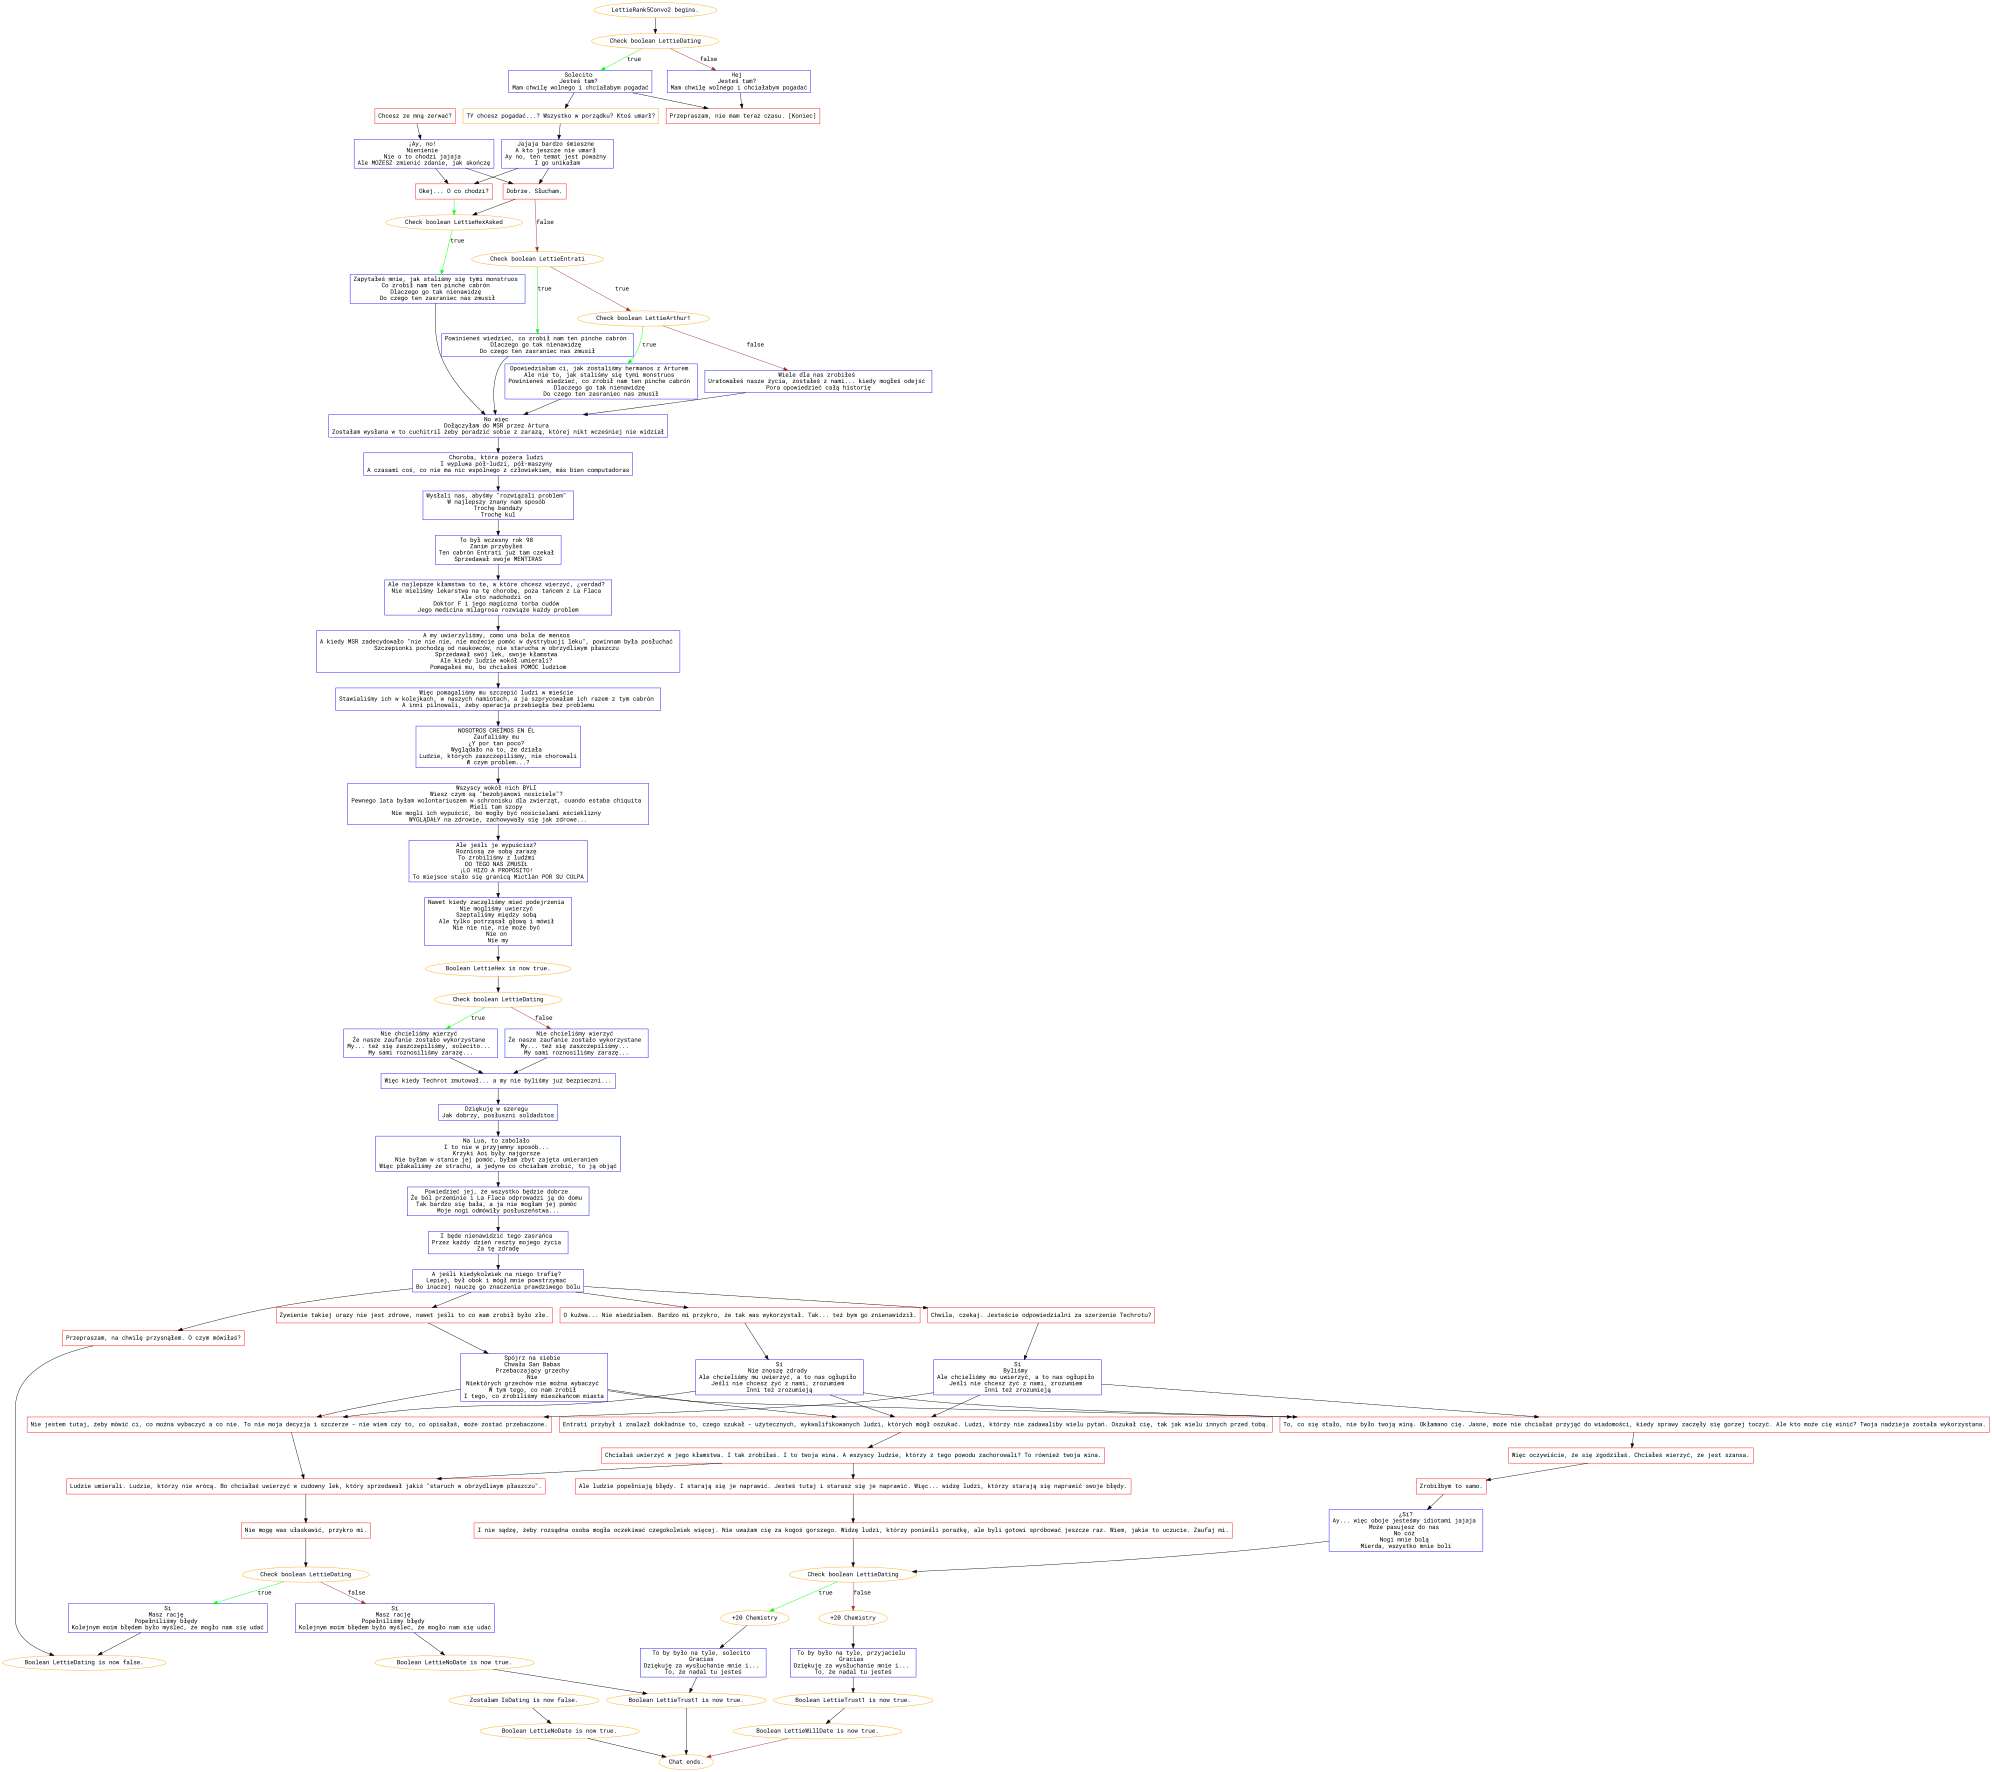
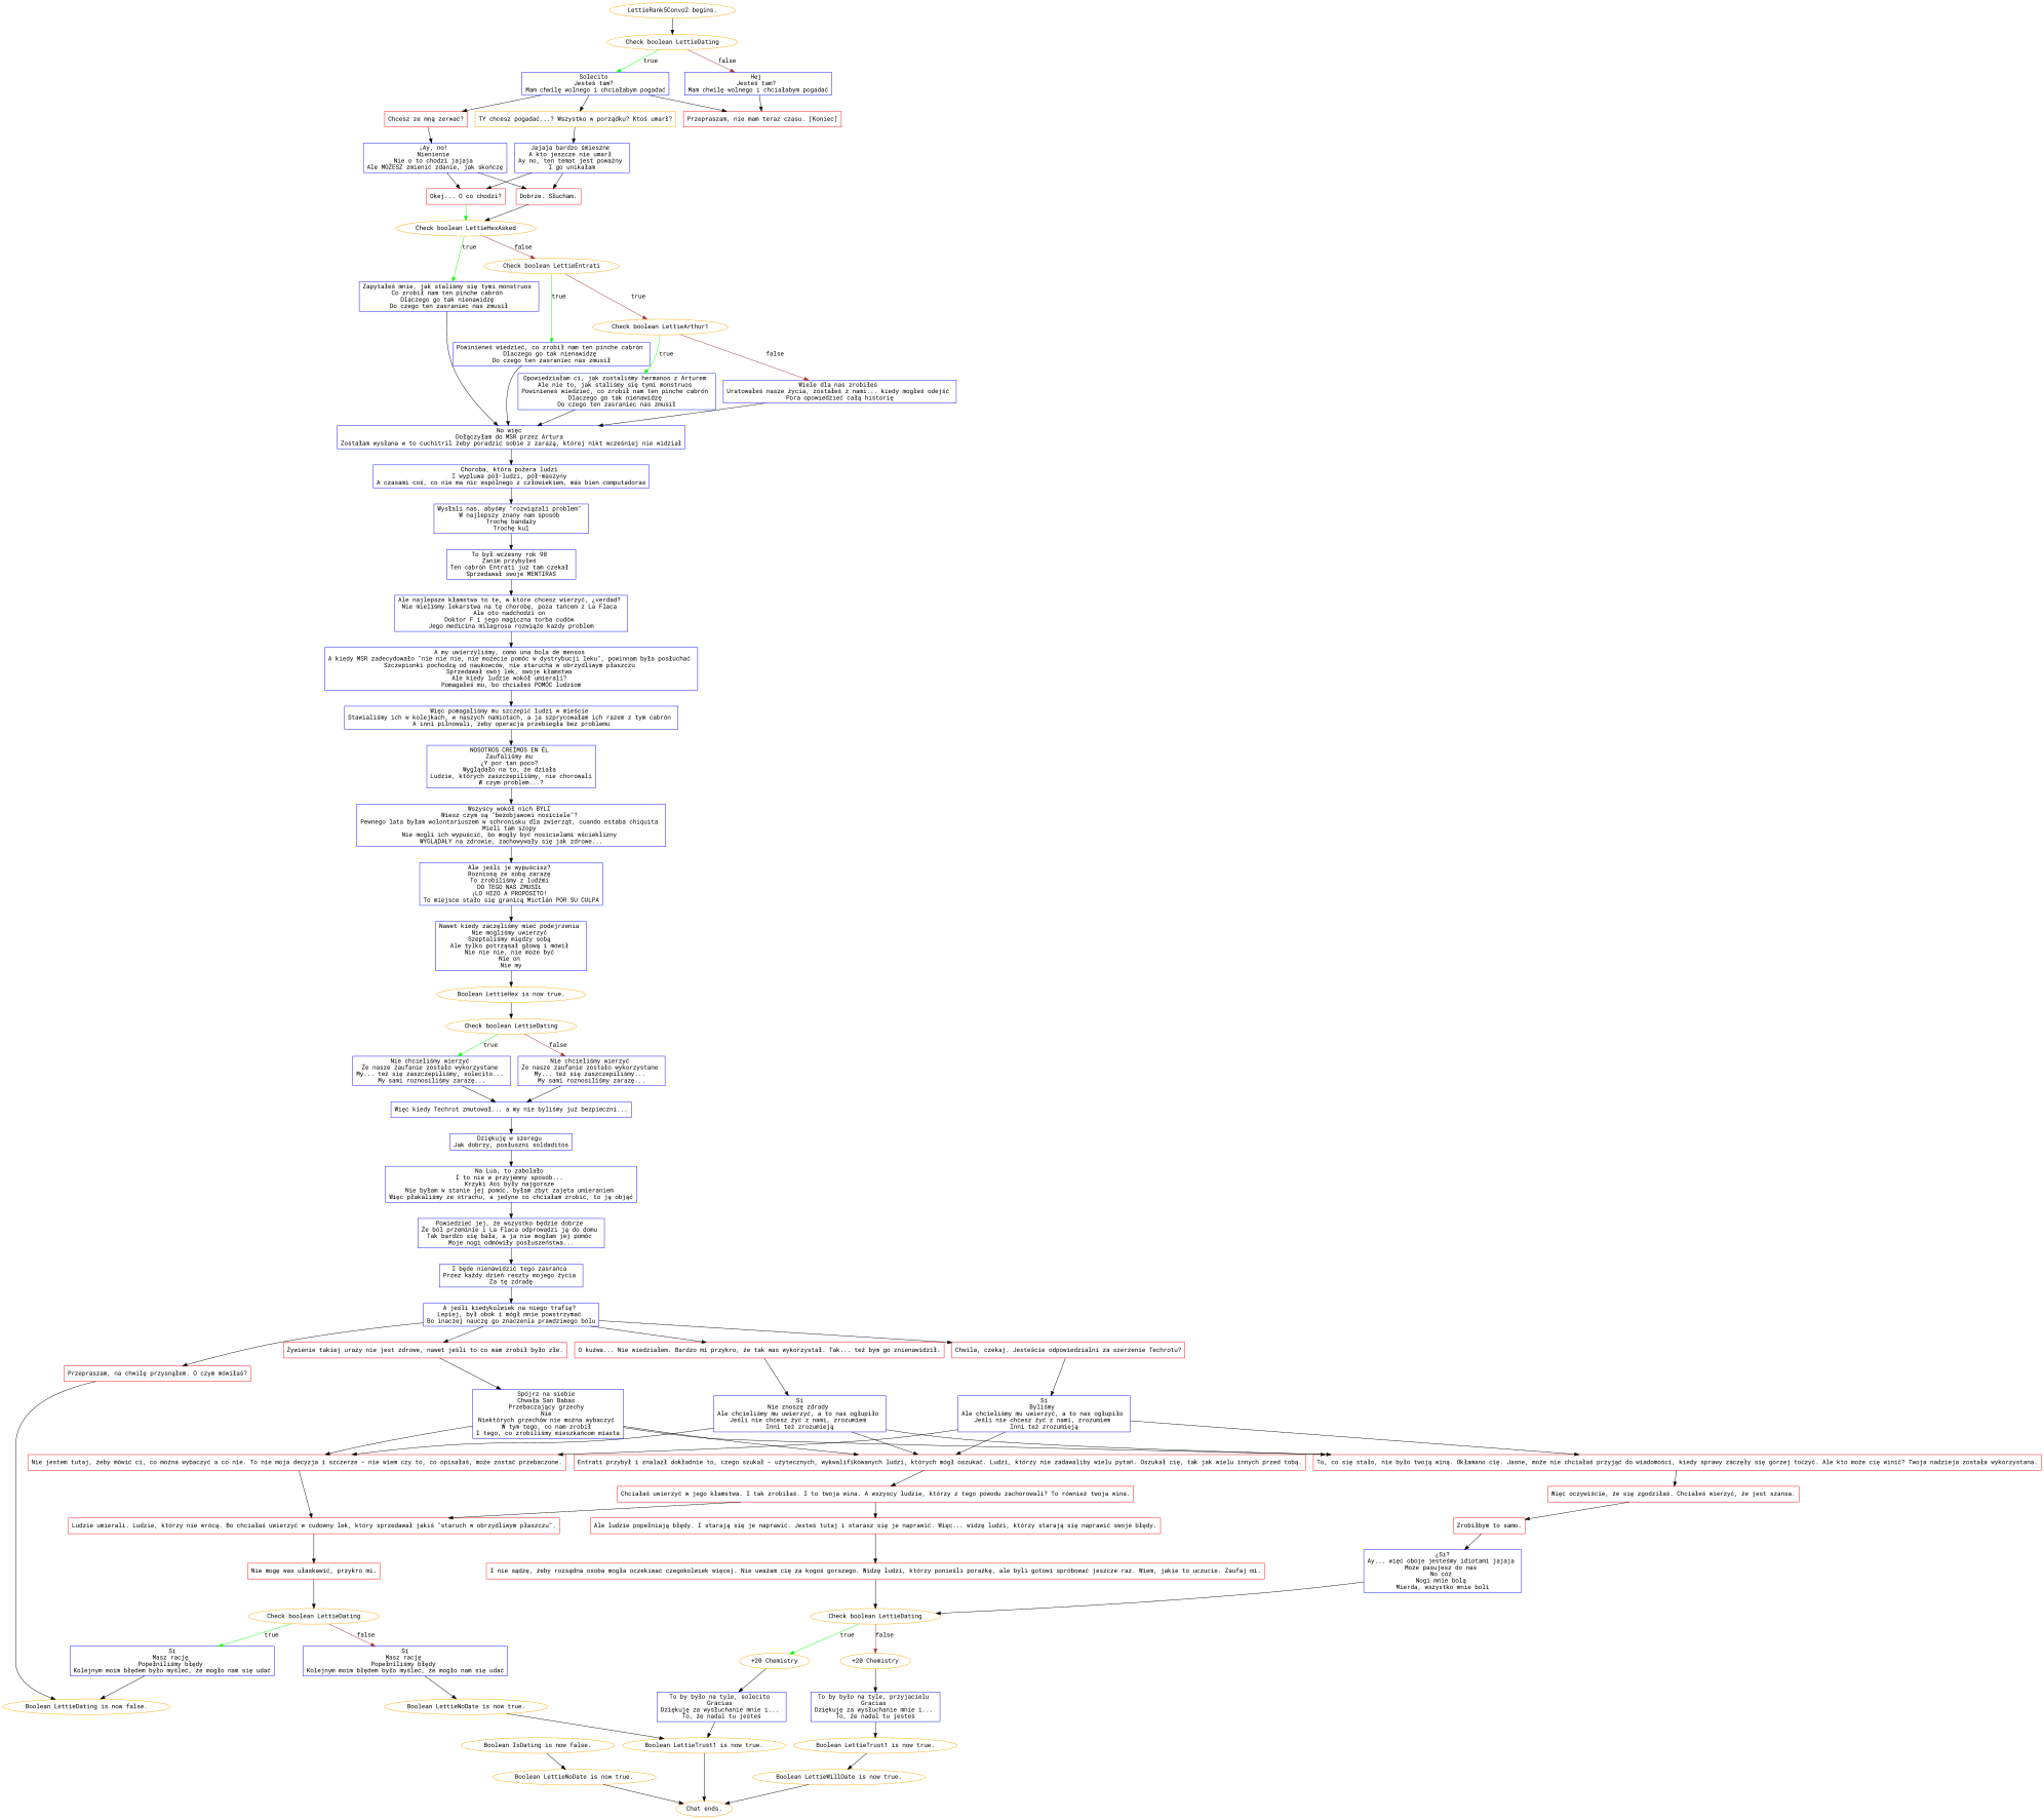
  digraph {
    fontname="Roboto Mono"
    node [color=blue fontname="Roboto Mono" shape=box]
    edge [fontname="Roboto Mono"]
    "LettieRank5Convo2 begins." [color=orange shape=""]
    n2 [color=orange label="Check boolean LettieDating" shape=""]
    n3 [label="Solecito \nJesteś tam? \nMam chwilę wolnego i chciałabym pogadać"]
    n4 [label="Hej \nJesteś tam? \nMam chwilę wolnego i chciałabym pogadać"]
    n5 [color=red label="Chcesz ze mną zerwać?"]
    n6 [color=orange label="TY chcesz pogadać...? Wszystko w porządku? Ktoś umarł?"]
    n7 [color=red label="Przepraszam, nie mam teraz czasu. [Koniec]"]
    n8 [label="¡Ay, no! \nNienienie \nNie o to chodzi jajaja \nAle MOŻESZ zmienić zdanie, jak skończę"]
    n9 [label="Jajaja bardzo śmieszne \nA kto jeszcze nie umarł \nAy no, ten temat jest poważny \nI go unikałam"]
    n10 [color=red label="Okej... O co chodzi?"]
    n11 [color=red label="Dobrze. Słucham."]
    "Chat ends." [color=orange shape=""]
    n13 [color=orange label="Check boolean LettieHexAsked" shape=""]
    n14 [label="Zapytałeś mnie, jak staliśmy się tymi monstruos \nCo zrobił nam ten pinche cabrón \nDlaczego go tak nienawidzę \nDo czego ten zasraniec nas zmusił"]
    n15 [color=orange label="Check boolean LettieEntrati" shape=""]
    n16 [label="No więc \nDołączyłam do MSR przez Artura \nZostałam wysłana w to cuchitril żeby poradzić sobie z zarazą, której nikt wcześniej nie widział"]
    n17 [label="Powinieneś wiedzieć, co zrobił nam ten pinche cabrón \nDlaczego go tak nienawidzę \nDo czego ten zasraniec nas zmusił"]
    n18 [color=orange label="Check boolean LettieArthur1" shape=""]
    n19 [label="Choroba, która pożera ludzi \nI wypluwa pół-ludzi, pół-maszyny \nA czasami coś, co nie ma nic wspólnego z człowiekiem, más bien computadoras"]
    n20 [label="Opowiedziałam ci, jak zostaliśmy hermanos z Arturem \nAle nie to, jak staliśmy się tymi monstruos \nPowinieneś wiedzieć, co zrobił nam ten pinche cabrón \nDlaczego go tak nienawidzę \nDo czego ten zasraniec nas zmusił"]
    n21 [label="Wiele dla nas zrobiłeś \nUratowałeś nasze życia, zostałeś z nami... kiedy mogłeś odejść \nPora opowiedzieć całą historię"]
    n22 [label="Wysłali nas, abyśmy \"rozwiązali problem\" \nW najlepszy znany nam sposób \nTrochę bandaży\nTrochę kul"]
    n23 [label="To był wczesny rok 98 \nZanim przybyłeś \nTen cabrón Entrati już tam czekał \nSprzedawał swoje MENTIRAS"]
    n24 [label="Ale najlepsze kłamstwa to te, w które chcesz wierzyć, ¿verdad? \nNie mieliśmy lekarstwa na tę chorobę, poza tańcem z La Flaca \nAle oto nadchodzi on \nDoktor F i jego magiczna torba cudów \nJego medicina milagrosa rozwiąże każdy problem"]
    n25 [label="A my uwierzyliśmy, como una bola de mensos \nA kiedy MSR zadecydowało \"nie nie nie, nie możecie pomóc w dystrybucji leku\", powinnam była posłuchać \nSzczepionki pochodzą od naukowców, nie starucha w obrzydliwym płaszczu \nSprzedawał swój lek, swoje kłamstwa \nAle kiedy ludzie wokół umierali? \nPomagałeś mu, bo chciałeś POMÓC ludziom"]
    n26 [label="Więc pomagaliśmy mu szczepić ludzi w mieście \nStawialiśmy ich w kolejkach, w naszych namiotach, a ja szprycowałam ich razem z tym cabrón \nA inni pilnowali, żeby operacja przebiegła bez problemu"]
    n27 [label="NOSOTROS CREÍMOS EN ÉL \nZaufaliśmy mu \n¿Y por tan poco? \nWyglądało na to, że działa \nLudzie, których zaszczepiliśmy, nie chorowali\nW czym problem...?"]
    n28 [label="Wszyscy wokół nich BYLI \nWiesz czym są \"bezobjawowi nosiciele\"? \nPewnego lata byłam wolontariuszem w schronisku dla zwierząt, cuando estaba chiquita \nMieli tam szopy \nNie mogli ich wypuścić, bo mogły być nosicielami wścieklizny \nWYGLĄDAŁY na zdrowie, zachowywały się jak zdrowe..."]
    n29 [label="Ale jeśli je wypuścisz? \nRozniosą ze sobą zarazę \nTo zrobiliśmy z ludźmi \nDO TEGO NAS ZMUSIŁ \n¡LO HIZO A PROPÓSITO! \nTo miejsce stało się granicą Mictlán POR SU CULPA"]
    n30 [label="Nawet kiedy zaczęliśmy mieć podejrzenia \nNie mogliśmy uwierzyć \nSzeptaliśmy między sobą \nAle tylko potrząsał głową i mówił \nNie nie nie, nie może być \nNie on \nNie my"]
    n31 [color=orange label="Boolean LettieHex is now true." shape=""]
    n32 [color=orange label="Check boolean LettieDating" shape=""]
    n33 [label="Nie chcieliśmy wierzyć \nŻe nasze zaufanie zostało wykorzystane \nMy... też się zaszczepiliśmy, solecito... \nMy sami roznosiliśmy zarazę..."]
    n34 [label="Nie chcieliśmy wierzyć \nŻe nasze zaufanie zostało wykorzystane \nMy... też się zaszczepiliśmy... \nMy sami roznosiliśmy zarazę..."]
    n35 [label="Więc kiedy Techrot zmutował... a my nie byliśmy już bezpieczni..."]
    n36 [label="Dziękuję w szeregu \nJak dobrzy, posłuszni soldaditos"]
    n37 [label="Na Lua, to zabolało \nI to nie w przyjemny sposób... \nKrzyki Aoi były najgorsze \nNie byłam w stanie jej pomóc, byłam zbyt zajęta umieraniem \nWięc płakaliśmy ze strachu, a jedyne co chciałam zrobić, to ją objąć"]
    n38 [label="Powiedzieć jej, że wszystko będzie dobrze \nŻe ból przeminie i La Flaca odprowadzi ją do domu \nTak bardzo się bała, a ja nie mogłam jej pomóc \nMoje nogi odmówiły posłuszeństwa..."]
    n39 [label="I będe nienawidzić tego zasrańca \nPrzez każdy dzień reszty mojego życia \nZa tę zdradę"]
    n40 [label="A jeśli kiedykolwiek na niego trafię? \nLepiej, był obok i mógł mnie powstrzymać \nBo inaczej nauczę go znaczenia prawdziwego bólu"]
    n41 [color=red label="Żywienie takiej urazy nie jest zdrowe, nawet jeśli to co wam zrobił było złe."]
    n42 [color=red label="O kuźwa... Nie wiedziałem. Bardzo mi przykro, że tak was wykorzystał. Tak... też bym go znienawidził."]
    n43 [color=red label="Chwila, czekaj. Jesteście odpowiedzialni za szerzenie Techrotu?"]
    n44 [color=red label="Przepraszam, na chwilę przysnąłem. O czym mówiłaś?"]
    n45 [label="Spójrz na siebie \nChwała San Babas \nPrzebaczający grzechy \nNie \nNiektórych grzechów nie można wybaczyć \nW tym tego, co nam zrobił \nI tego, co zrobiliśmy mieszkańcom miasta"]
    n46 [label="Sí\nNie znoszę zdrady \nAle chcieliśmy mu uwierzyć, a to nas ogłupiło \nJeśli nie chcesz żyć z nami, zrozumiem \nInni też zrozumieją"]
    n47 [label="Sí\nByliśmy \nAle chcieliśmy mu uwierzyć, a to nas ogłupiło \nJeśli nie chcesz żyć z nami, zrozumiem \nInni też zrozumieją"]
    n48 [color=orange label="Boolean LettieDating is now false." shape=""]
    n49 [color=red label="Nie jestem tutaj, żeby mówić ci, co można wybaczyć a co nie. To nie moja decyzja i szczerze - nie wiem czy to, co opisałaś, może zostać przebaczone."]
    n50 [color=red label="Entrati przybył i znalazł dokładnie to, czego szukał - użytecznych, wykwalifikowanych ludzi, których mógł oszukać. Ludzi, którzy nie zadawaliby wielu pytań. Oszukał cię, tak jak wielu innych przed tobą."]
    n51 [color=red label="To, co się stało, nie było twoją winą. Okłamano cię. Jasne, może nie chciałaś przyjąć do wiadomości, kiedy sprawy zaczęły się gorzej toczyć. Ale kto może cię winić? Twoja nadzieja została wykorzystana."]
    n52 [color=red label="Ludzie umierali. Ludzie, którzy nie wrócą. Bo chciałaś uwierzyć w cudowny lek, który sprzedawał jakiś \"staruch w obrzydliwym płaszczu\"."]
    n53 [color=red label="Chciałaś uwierzyć w jego kłamstwa. I tak zrobiłaś. I to twoja wina. A wszyscy ludzie, którzy z tego powodu zachorowali? To również twoja wina."]
    n54 [color=red label="Więc oczywiście, że się zgodziłaś. Chciałeś wierzyć, że jest szansa."]
-   n55 [color=orange label="Zostałam IsDating is now false." shape=""]
+   n55 [color=orange label="Boolean IsDating is now false." shape=""]
    n56 [color=orange label="Boolean LettieNoDate is now true." shape=""]
    n57 [color=red label="Nie mogę was ułaskawić, przykro mi."]
    n58 [color=red label="Ale ludzie popełniają błędy. I starają się je naprawić. Jesteś tutaj i starasz się je naprawić. Więc... widzę ludzi, którzy starają się naprawić swoje błędy."]
    n59 [color=red label="Zrobiłbym to samo."]
    n60 [color=orange label="Check boolean LettieDating" shape=""]
    n61 [color=red label="I nie sądzę, żeby rozsądna osoba mogła oczekiwać czegokolwiek więcej. Nie uważam cię za kogoś gorszego. Widzę ludzi, którzy ponieśli porażkę, ale byli gotowi spróbować jeszcze raz. Wiem, jakie to uczucie. Zaufaj mi."]
    n62 [label="¿Sí?\nAy... więc oboje jesteśmy idiotami jajaja \nMoże pasujesz do nas \nNo cóż \nNogi mnie bolą \nMierda, wszystko mnie boli"]
    n63 [label="Sí\nMasz rację \nPopełniliśmy błędy \nKolejnym moim błędem było myśleć, że mogło nam się udać"]
    n64 [label="Sí\nMasz rację \nPopełniliśmy błędy \nKolejnym moim błędem było myśleć, że mogło nam się udać"]
    n65 [color=orange label="Check boolean LettieDating" shape=""]
    n66 [color=orange label="Boolean LettieNoDate is now true." shape=""]
    n67 [color=orange label="+20 Chemistry" shape=""]
    n68 [color=orange label="+20 Chemistry" shape=""]
    n69 [color=orange label="Boolean LettieTrust1 is now true." shape=""]
    n70 [label="To by było na tyle, solecito \nGracias \nDziękuję za wysłuchanie mnie i... \nTo, że nadal tu jesteś"]
    n71 [label="To by było na tyle, przyjacielu \nGracias \nDziękuję za wysłuchanie mnie i... \nTo, że nadal tu jesteś"]
    n72 [color=orange label="Boolean LettieTrust1 is now true." shape=""]
    n73 [color=orange label="Boolean LettieWillDate is now true." shape=""]
    "LettieRank5Convo2 begins." -> n2
    n2 -> n3 [color=green label=true]
    n2 -> n4 [color=brown label=false]
+   n3 -> n5
    n3 -> n6
    n3 -> n7
    n4 -> n7
    n5 -> n8
    n6 -> n9
    n8 -> n10
    n8 -> n11
    n9 -> n10
    n9 -> n11
    n10 -> n13 [color=green]
    n11 -> n13
    n13 -> n14 [color=green label=true]
-   n11 -> n15 [color=brown label=false]
+   n13 -> n15 [color=brown label=false]
    n14 -> n16
    n15 -> n17 [color=green label=true]
    n15 -> n18 [color=brown label=true]
    n16 -> n19
    n17 -> n16
    n18 -> n20 [color=green label=true]
    n18 -> n21 [color=brown label=false]
    n19 -> n22
    n20 -> n16
    n21 -> n16
    n22 -> n23
    n23 -> n24
    n24 -> n25
    n25 -> n26
    n26 -> n27
    n27 -> n28
    n28 -> n29
    n29 -> n30
    n30 -> n31
    n31 -> n32
    n32 -> n33 [color=green label=true]
    n32 -> n34 [color=brown label=false]
    n33 -> n35
    n34 -> n35
    n35 -> n36
    n36 -> n37
    n37 -> n38
    n38 -> n39
    n39 -> n40
    n40 -> n41
    n40 -> n42
    n40 -> n43
    n40 -> n44
    n41 -> n45
    n42 -> n46
    n43 -> n47
    n44 -> n48
    n45 -> n49
    n45 -> n50
    n45 -> n51
    n46 -> n49
    n46 -> n50
    n46 -> n51
    n47 -> n49
    n47 -> n50
    n47 -> n51
    n49 -> n52
    n50 -> n53
    n51 -> n54
    n52 -> n57
    n53 -> n52
    n53 -> n58
    n54 -> n59
    n55 -> n56
    n56 -> "Chat ends."
    n57 -> n60
    n58 -> n61
    n59 -> n62
    n60 -> n63 [color=green label=true]
    n60 -> n64 [color=brown label=false]
    n61 -> n65
    n62 -> n65
    n63 -> n48
    n64 -> n66
    n65 -> n67 [color=green label=true]
    n65 -> n68 [color=brown label=false]
    n66 -> n69
    n67 -> n70
    n68 -> n71
    n69 -> "Chat ends."
    n70 -> n69
    n71 -> n72
    n72 -> n73
-   n73 -> "Chat ends." [color=brown]
+   n73 -> "Chat ends."
  }
